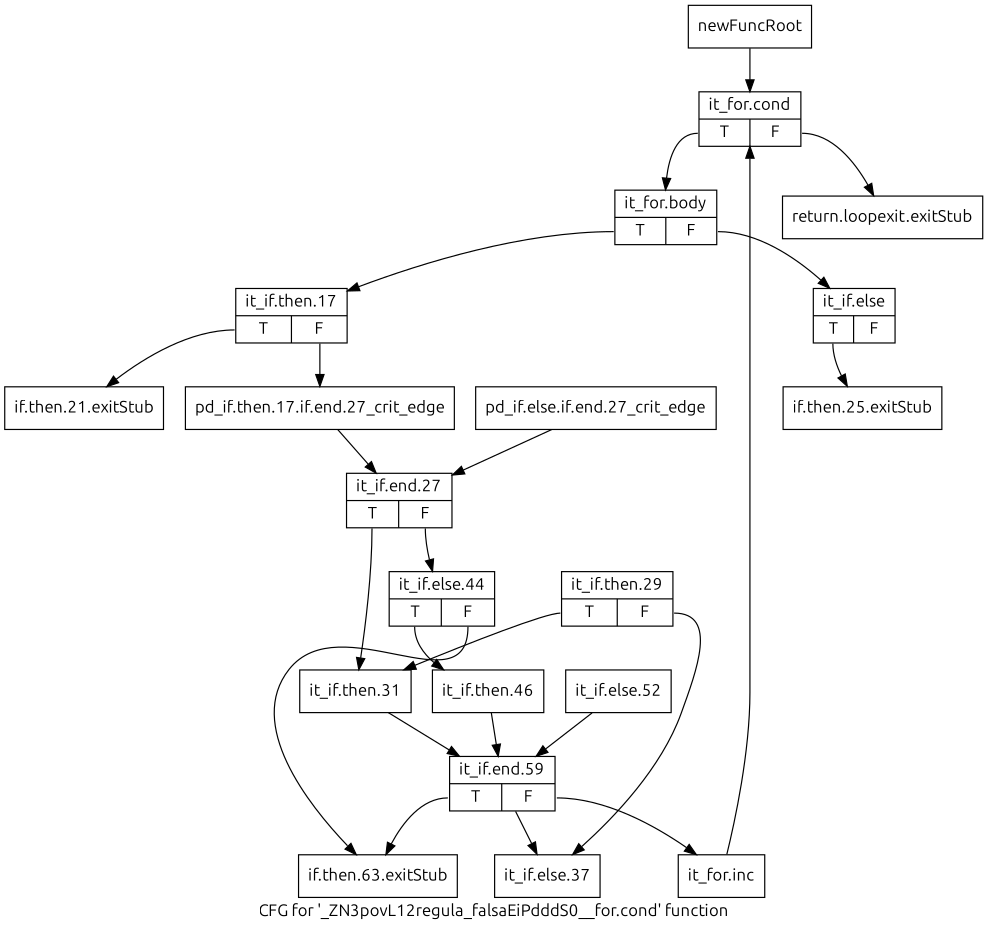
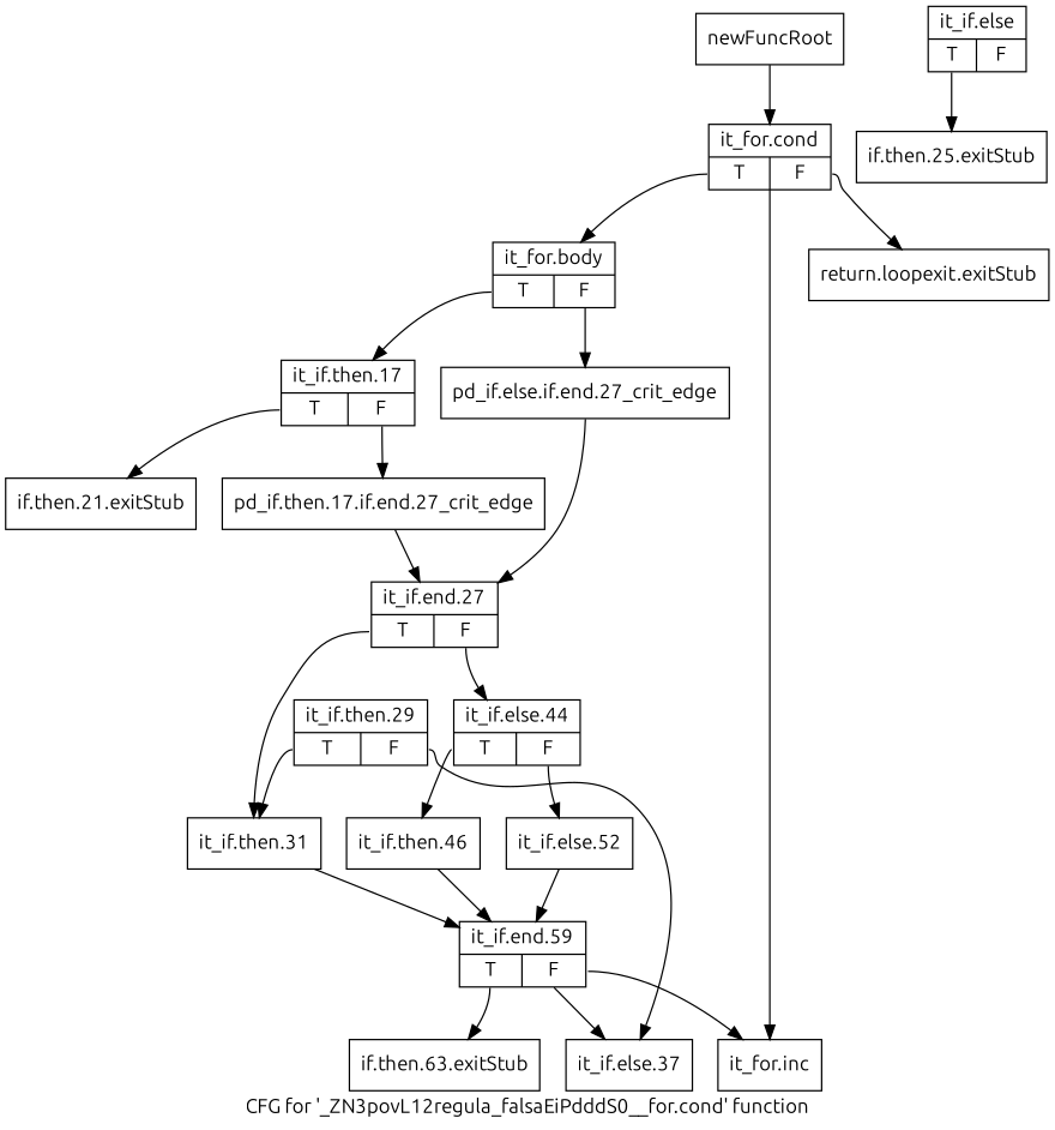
  digraph {
    fontname=Ubuntu
    label="CFG for '_ZN3povL12regula_falsaEiPdddS0__for.cond' function"
    node [fontname=Ubuntu shape=record]
    edge [fontname=Ubuntu]
    n1 [label="{newFuncRoot}"]
    n2 [label="{it_for.cond|{<s0>T|<s1>F}}"]
    n3 [label="{return.loopexit.exitStub}"]
    n4 [label="{it_for.body|{<s0>T|<s1>F}}"]
    n5 [label="{it_if.then.17|{<s0>T|<s1>F}}"]
    n6 [label="{it_if.else|{<s0>T|<s1>F}}"]
    n7 [label="{if.then.25.exitStub}"]
    n8 [label="{if.then.21.exitStub}"]
    n9 [label="{if.then.63.exitStub}"]
    n10 [label="{pd_if.then.17.if.end.27_crit_edge}"]
    n11 [label="{it_if.end.27|{<s0>T|<s1>F}}"]
    n12 [label="{pd_if.else.if.end.27_crit_edge}"]
    n13 [label="{it_if.else.44|{<s0>T|<s1>F}}"]
    n14 [label="{it_if.then.31}"]
    n15 [label="{it_if.then.29|{<s0>T|<s1>F}}"]
    n16 [label="{it_if.else.37}"]
    n17 [label="{it_if.then.46}"]
    n18 [label="{it_if.else.52}"]
    n19 [label="{it_if.end.59|{<s0>T|<s1>F}}"]
    n20 [label="{it_for.inc}"]
    n1 -> n2
    n2 -> n3 [tailport=s1]
    n2 -> n4 [tailport=s0]
    n4 -> n5 [tailport=s0]
-   n4 -> n6 [tailport=s1]
+   n4 -> n12 [tailport=s1]
    n5 -> n8 [tailport=s0]
    n5 -> n10 [tailport=s1]
    n6 -> n7 [tailport=s0]
    n10 -> n11
    n11 -> n13 [tailport=s1]
    n11 -> n14 [tailport=s0]
    n12 -> n11
    n13 -> n17 [tailport=s0]
-   n13 -> n9 [tailport=s1]
+   n13 -> n18 [tailport=s1]
    n14 -> n19
    n15 -> n14 [tailport=s0]
    n15 -> n16 [tailport=s1]
    n17 -> n19
    n18 -> n19
    n19 -> n9 [tailport=s0]
    n19 -> n16
    n19 -> n20 [tailport=s1]
-   n20 -> n2
+   n2 -> n20
  }
